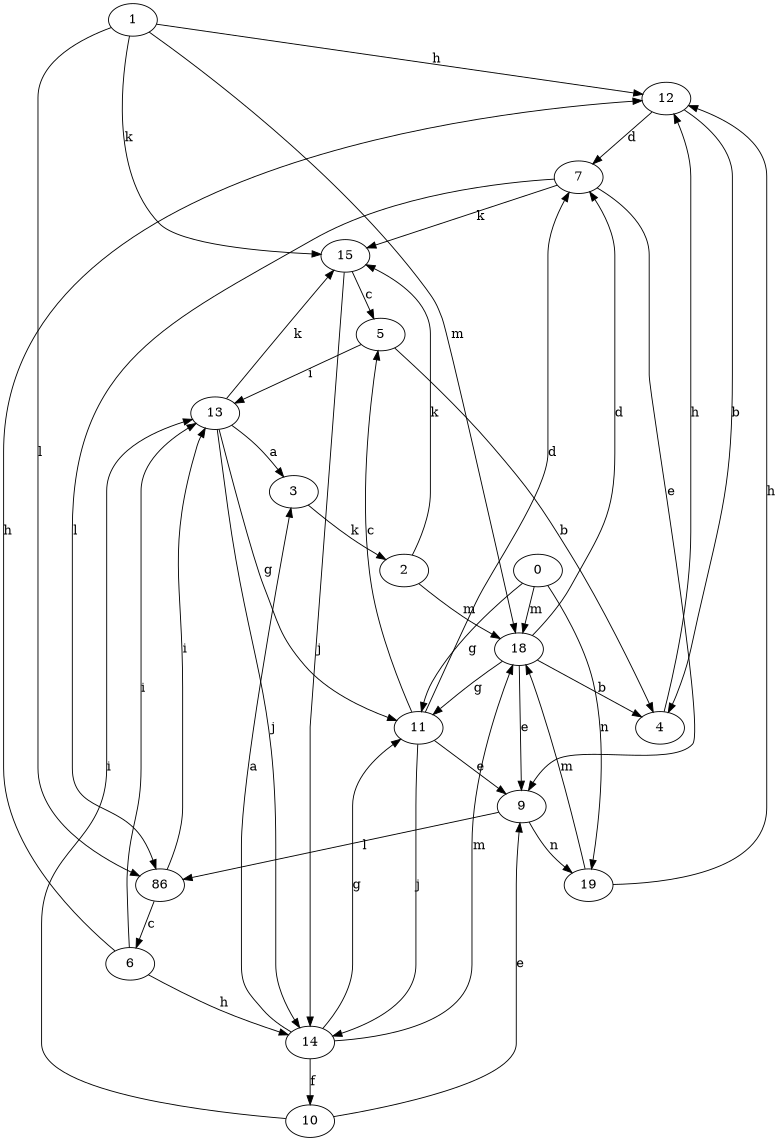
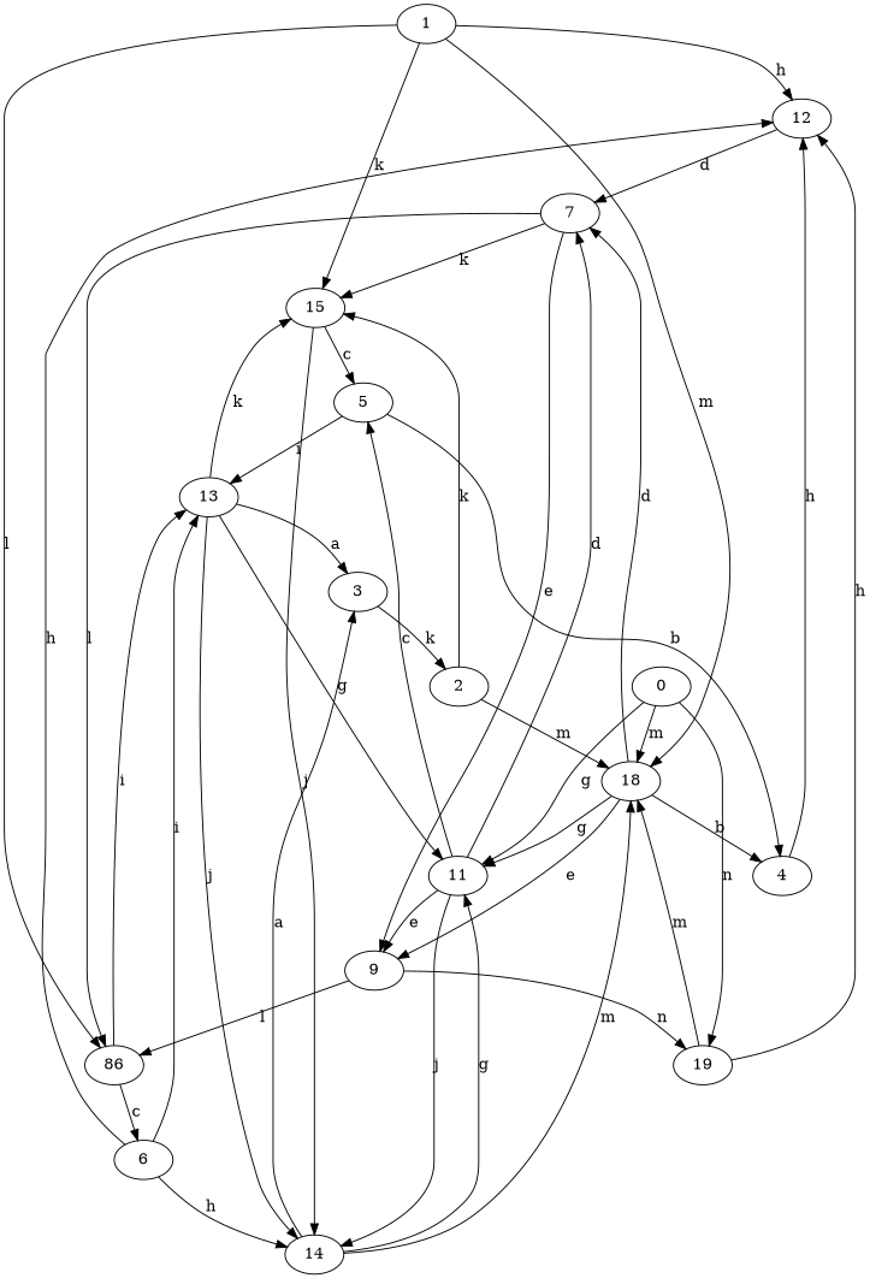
  strict digraph {
    1
    12
    15
    n4 [label=86]
    18
    4
    7
    5
    14
    13
    6
    9
    11
    2
    3
-   10
    19
    0
    1 -> 12 [label=h]
    1 -> 15 [label=k]
    1 -> n4 [label=l]
    1 -> 18 [label=m]
-   12 -> 4 [label=b]
    12 -> 7 [label=d]
    15 -> 5 [label=c]
    15 -> 14 [label=j]
    n4 -> 13 [label=i]
    n4 -> 6 [label=c]
    18 -> 4 [label=b]
    18 -> 7 [label=d]
    18 -> 9 [label=e]
    18 -> 11 [label=g]
    4 -> 12 [label=h]
    7 -> 15 [label=k]
    7 -> n4 [label=l]
    7 -> 9 [label=e]
    5 -> 4 [label=b]
    5 -> 13 [label=i]
    14 -> 18 [label=m]
    14 -> 11 [label=g]
    14 -> 3 [label=a]
-   14 -> 10 [label=f]
    13 -> 15 [label=k]
    13 -> 14 [label=j]
    13 -> 11 [label=g]
    13 -> 3 [label=a]
    6 -> 12 [label=h]
    6 -> 14 [label=h]
    6 -> 13 [label=i]
    9 -> n4 [label=l]
    9 -> 19 [label=n]
    11 -> 7 [label=d]
    11 -> 5 [label=c]
    11 -> 14 [label=j]
    11 -> 9 [label=e]
    2 -> 15 [label=k]
    2 -> 18 [label=m]
    3 -> 2 [label=k]
-   10 -> 13 [label=i]
-   10 -> 9 [label=e]
    19 -> 12 [label=h]
    19 -> 18 [label=m]
    0 -> 18 [label=m]
    0 -> 11 [label=g]
    0 -> 19 [label=n]
  }
